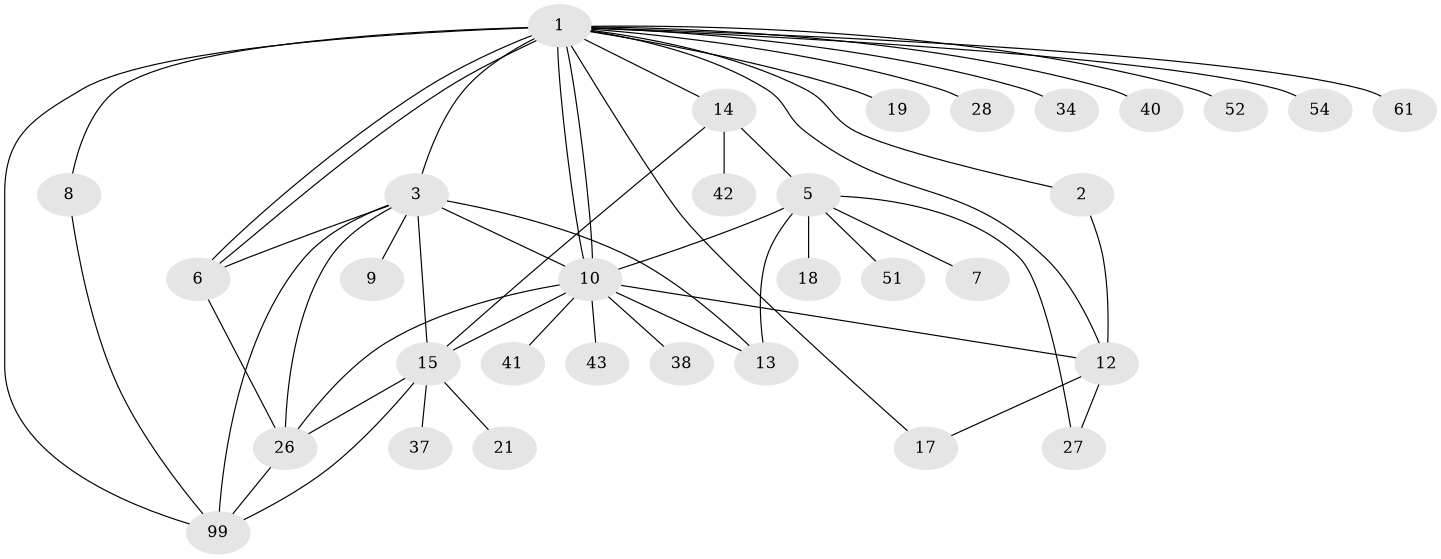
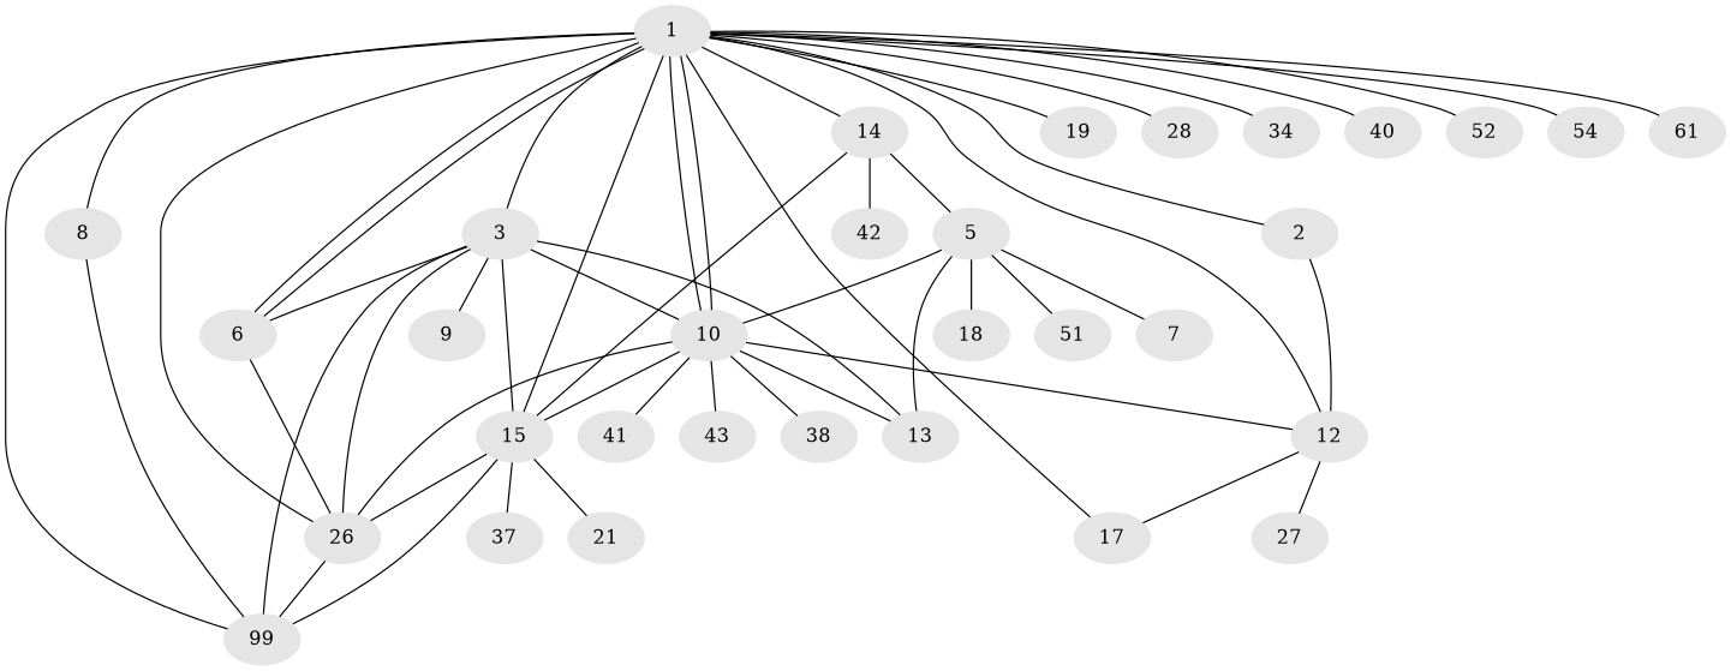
  graph {
    node [color=gray90 style=filled]
    1
    2
    3 [super="+4+30"]
    6 [super="+22"]
    8
    10 [super="+56+16"]
    12 [super="+58"]
    14
    15 [super="+32+36+20"]
    17
    19 [super="+63"]
    26 [super="+48+55"]
    28
    34
    n15 [label=99]
    40
    52
    54
    61
    9
    n21 [label=13 super="+35"]
    5 [super="+23+11+13"]
    7
    18
    27
    51
    38
    41 [super="+62"]
    43
    42
    21
    37
    1 -- 2
    1 -- 3 [weight=2]
    1 -- 6
    1 -- 6
    1 -- 8
    1 -- 10 [weight=2]
    1 -- 10
    1 -- 12
    1 -- 14
+   1 -- 15 [weight=2]
    1 -- 17
    1 -- 19
+   1 -- 26 [weight=2]
    1 -- 28
    1 -- 34
    1 -- n15
    1 -- 40
    1 -- 52
    1 -- 54
    1 -- 61
    2 -- 12
    3 -- 6
    3 -- 10
    3 -- 15 [weight=2]
    3 -- 26
    3 -- n15
    3 -- 9
    3 -- n21
    6 -- 26
    8 -- n15
    10 -- 12
    10 -- 15 [weight=4]
    10 -- 26 [weight=2]
    10 -- n21
    10 -- 38
    10 -- 41
    10 -- 43
    12 -- 17
    12 -- 27
    14 -- 15
    14 -- 5 [weight=3]
    14 -- 42
    15 -- 26
    15 -- n15
    15 -- 21
    15 -- 37
    26 -- n15
    5 -- 10
    5 -- n21
    5 -- 7
    5 -- 18 [weight=2]
-   5 -- 27
    5 -- 51
  }
